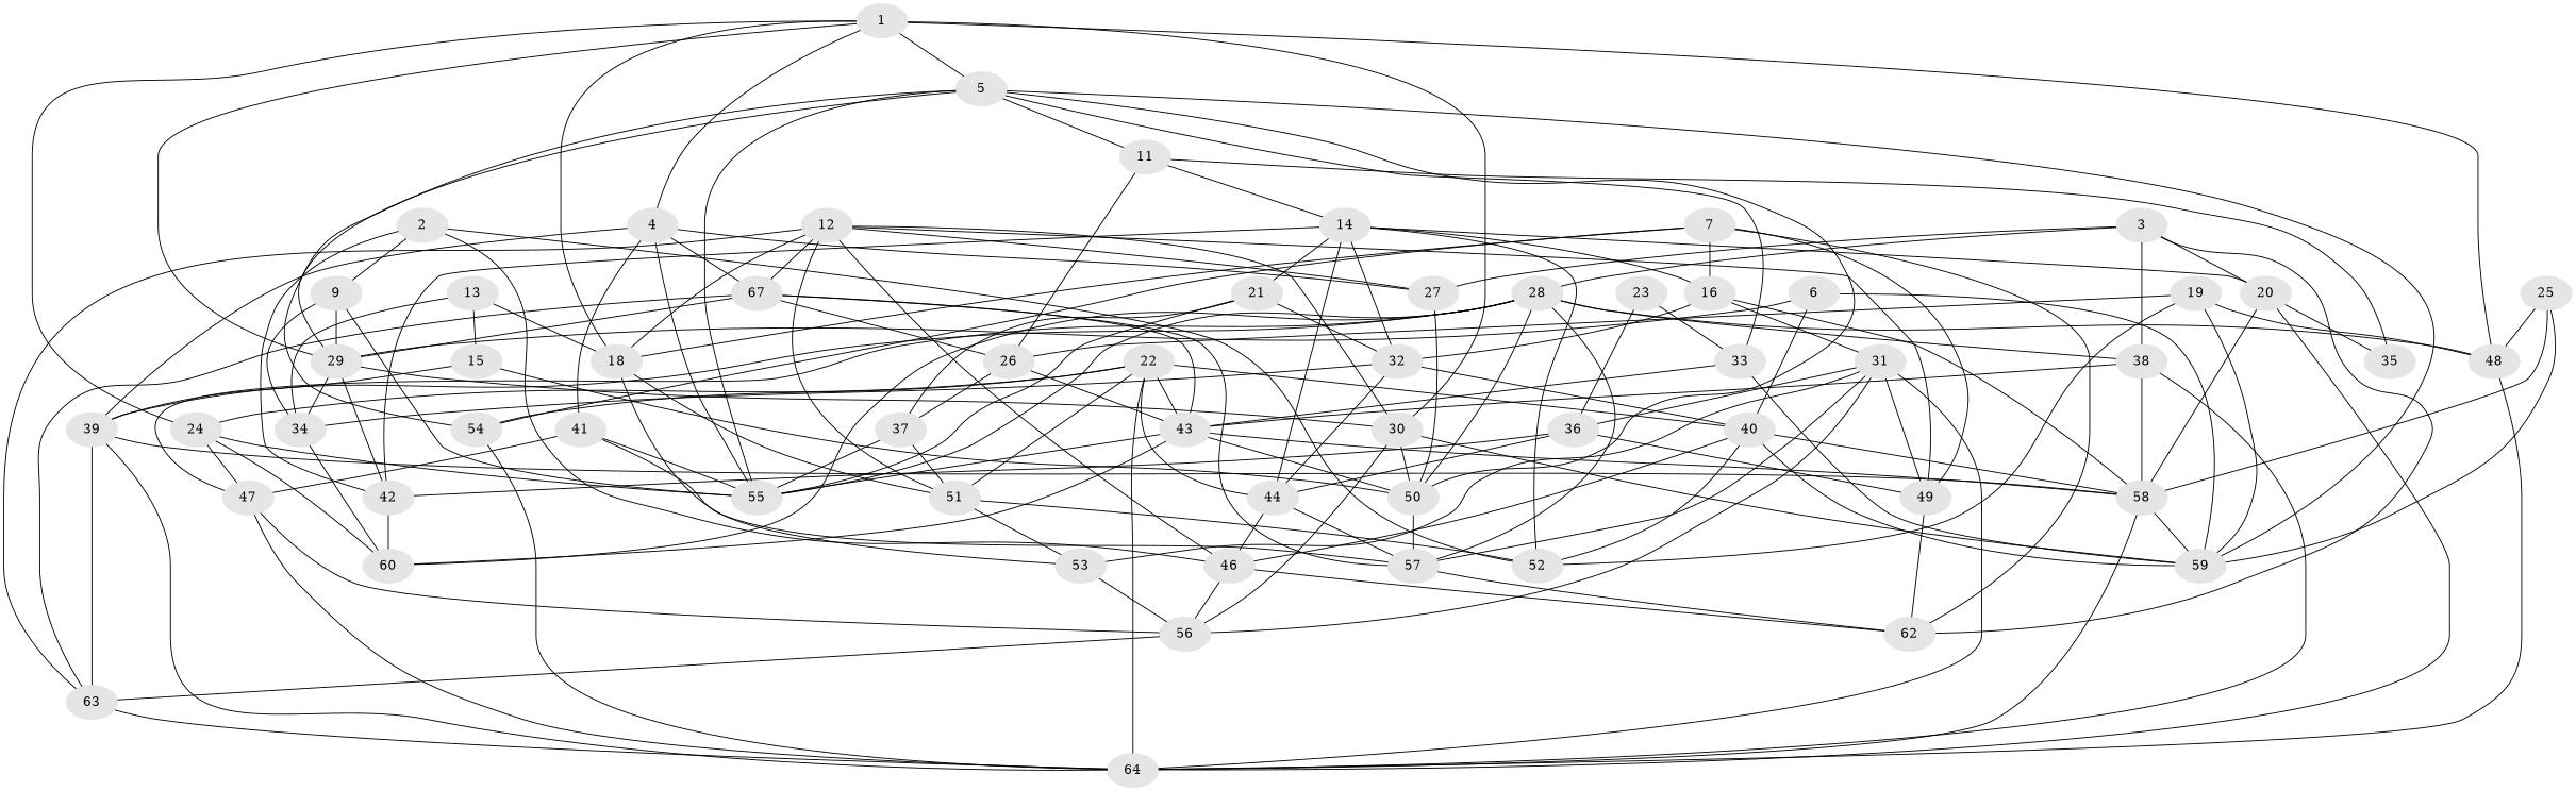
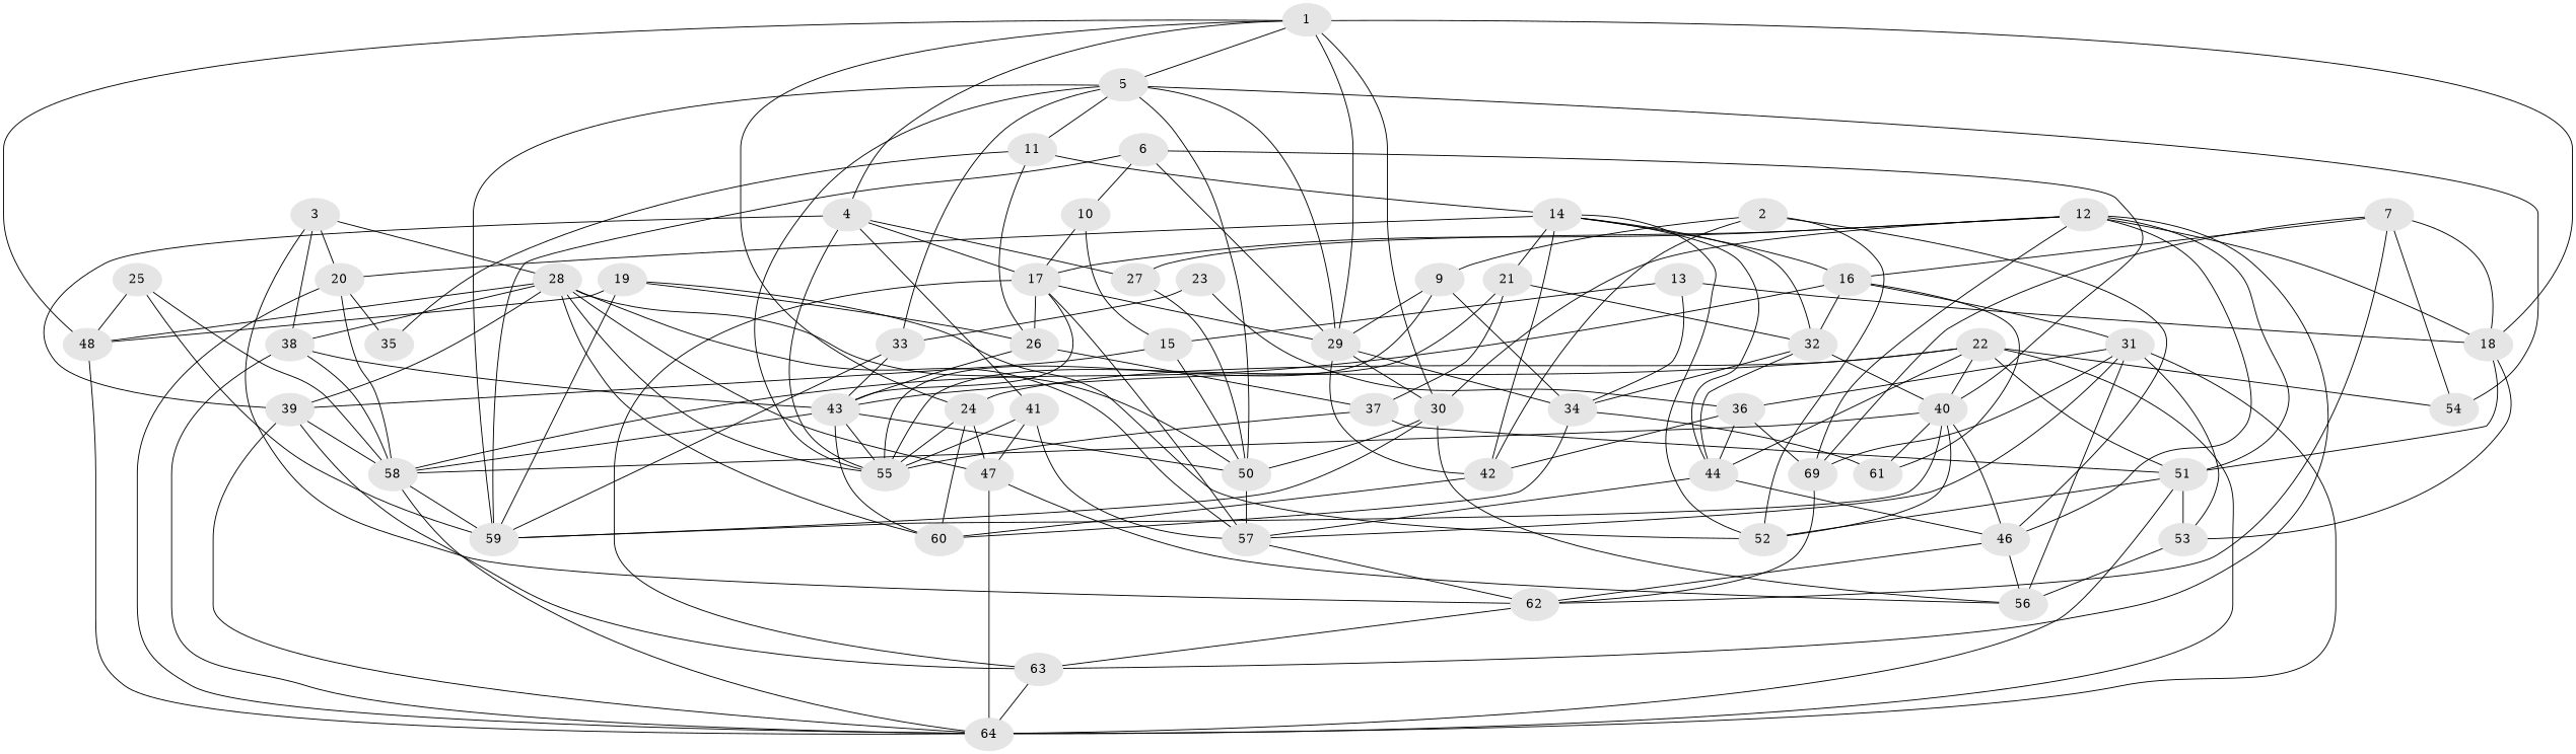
  graph {
    node [color=gray90 style=filled]
    edge [weight=1.0]
    1
    4
    5
    18
    24
    29
    30
    48
    27
-   17 [label=67]
+   17
    39
    41
    55
    11
    33
    50
    54
    59
    51
    53
    47
    60
    42
    34
    56
    64
    2
    9
    46
    52
    62
    3
    20
    28
    38
    35
    58
    57
    43
    63
    26
    14
    6
+   10
    40
    15
+   61
    7
    16
-   49
+   49 [label=69]
    32
    31
    25
    21
    44
    37
    12
    13
    36
    19
    22
    23
    1 -- 4
    1 -- 5
    1 -- 18
    1 -- 24
    1 -- 29
    1 -- 30 [weight=2.0]
    1 -- 48
    4 -- 27
    4 -- 17
    4 -- 39
    4 -- 41
    4 -- 55
    5 -- 29
    5 -- 55
    5 -- 11
    5 -- 33
    5 -- 50
    5 -- 54
    5 -- 59
    18 -- 51
    18 -- 53
    24 -- 55
    24 -- 47
    24 -- 60
    29 -- 30
    29 -- 42
    29 -- 34
    30 -- 50
    30 -- 59
    30 -- 56
    48 -- 64
    27 -- 50
    17 -- 29
    17 -- 57
    17 -- 43
    17 -- 63
    17 -- 26
    39 -- 64
    39 -- 58
    39 -- 63
    41 -- 55
    41 -- 47
    41 -- 57
    11 -- 35
    11 -- 26
    11 -- 14
    33 -- 59
    33 -- 43
    50 -- 57
-   54 -- 64 [weight=2.0]
+   51 -- 64 [weight=2.0]
    51 -- 53
    51 -- 52
    53 -- 56 [weight=2.0]
    47 -- 56
    47 -- 64
    42 -- 60
    34 -- 60
+   34 -- 61
    2 -- 42
    2 -- 9
    2 -- 46
    2 -- 52
    9 -- 29
    9 -- 55
    9 -- 34
    46 -- 56
    46 -- 62
-   56 -- 63
-   3 -- 27
+   62 -- 63
    3 -- 62
    3 -- 20
    3 -- 28
    3 -- 38
    20 -- 64
    20 -- 35
    20 -- 58
    28 -- 48
    28 -- 39
    28 -- 55
    28 -- 50
    28 -- 47
    28 -- 60
    28 -- 38
    28 -- 57
    38 -- 64
    38 -- 58
    38 -- 43
    58 -- 59
    58 -- 64
    57 -- 62
    43 -- 55
    43 -- 50
    43 -- 60
    43 -- 58
    63 -- 64
    26 -- 43
    26 -- 37
    14 -- 42
    14 -- 52
    14 -- 20
    14 -- 16
    14 -- 32
    14 -- 21 [weight=2.0]
    14 -- 44
    6 -- 29
    6 -- 59
+   6 -- 10
    6 -- 40
+   10 -- 17
+   10 -- 15
    40 -- 59
    40 -- 46
    40 -- 52
    40 -- 58
+   40 -- 61
    15 -- 39
    15 -- 50
    7 -- 18
    7 -- 54
    7 -- 62
    7 -- 16
    7 -- 49
    16 -- 58 [weight=2.0]
+   16 -- 61
    16 -- 32
    16 -- 31
    49 -- 62
    32 -- 34
    32 -- 40
    32 -- 44
    31 -- 53
    31 -- 56
    31 -- 64
    31 -- 57
    31 -- 49
    31 -- 36
    25 -- 48
    25 -- 59
    25 -- 58
    21 -- 55
    21 -- 32
    21 -- 37
    44 -- 46
    44 -- 57
    37 -- 55
    37 -- 51
    12 -- 18
    12 -- 30
    12 -- 27
    12 -- 17
    12 -- 51
    12 -- 46
    12 -- 63
    12 -- 49
    13 -- 18
    13 -- 34
    13 -- 15
    36 -- 42
    36 -- 49
    36 -- 44
    19 -- 48
    19 -- 59
    19 -- 52
    19 -- 26
    22 -- 24
    22 -- 54
    22 -- 51
    22 -- 64
    22 -- 43
    22 -- 40 [weight=2.0]
    22 -- 44 [weight=3.0]
    23 -- 33
    23 -- 36
  }
